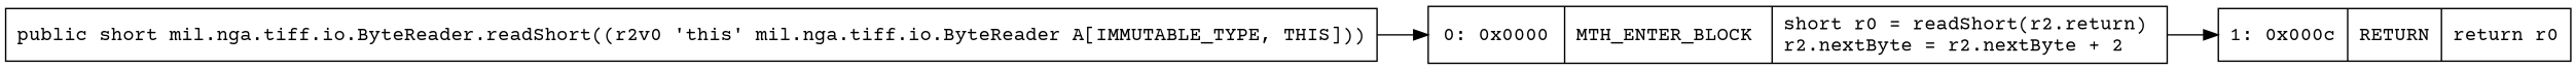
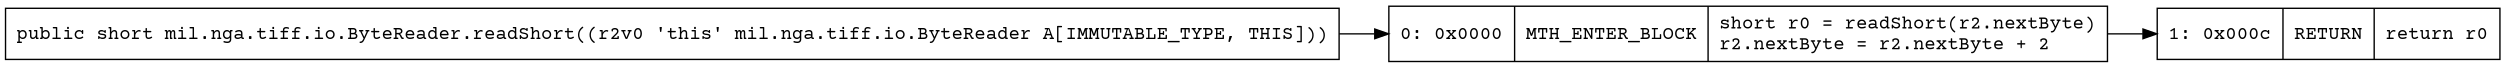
  digraph {
    rankdir=LR
    fontname="Courier Prime"
    node [shape=record fontname="Courier Prime"]
    edge [fontname="Courier Prime"]
-   n1 [label="{0\:\ 0x0000|MTH_ENTER_BLOCK\l|short r0 = readShort(r2.return)\lr2.nextByte = r2.nextByte + 2\l}"]
+   n1 [label="{0\:\ 0x0000|MTH_ENTER_BLOCK\l|short r0 = readShort(r2.nextByte)\lr2.nextByte = r2.nextByte + 2\l}"]
    n2 [label="{1\:\ 0x000c|RETURN\l|return r0\l}"]
    n3 [label="{public short mil.nga.tiff.io.ByteReader.readShort((r2v0 'this' mil.nga.tiff.io.ByteReader A[IMMUTABLE_TYPE, THIS])) }"]
    n1 -> n2
    n3 -> n1
  }
